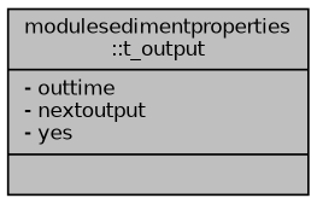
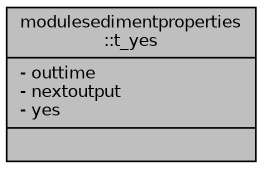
  digraph {
-   n1 [color=black fillcolor=grey75 fontcolor=black fontname=Helvetica fontsize=10 height=0.2 label="{modulesedimentproperties\l::t_output\n|- outtime\l- nextoutput\l- yes\l|}" shape=record style=filled width=0.4]
+   n1 [color=black fillcolor=grey75 fontcolor=black fontname=Helvetica fontsize=10 height=0.2 label="{modulesedimentproperties\l::t_yes\n|- outtime\l- nextoutput\l- yes\l|}" shape=record style=filled width=0.4]
  }
